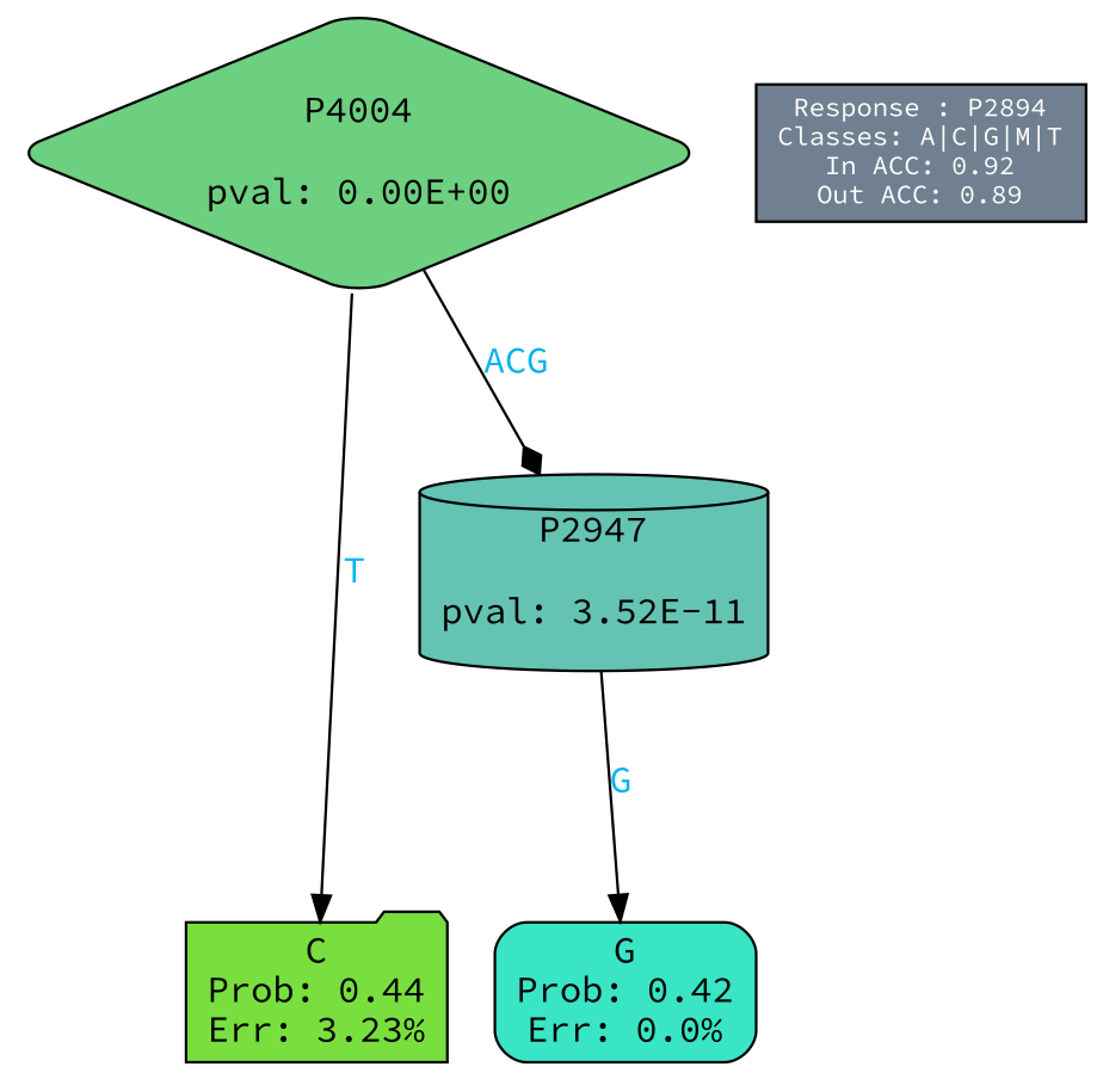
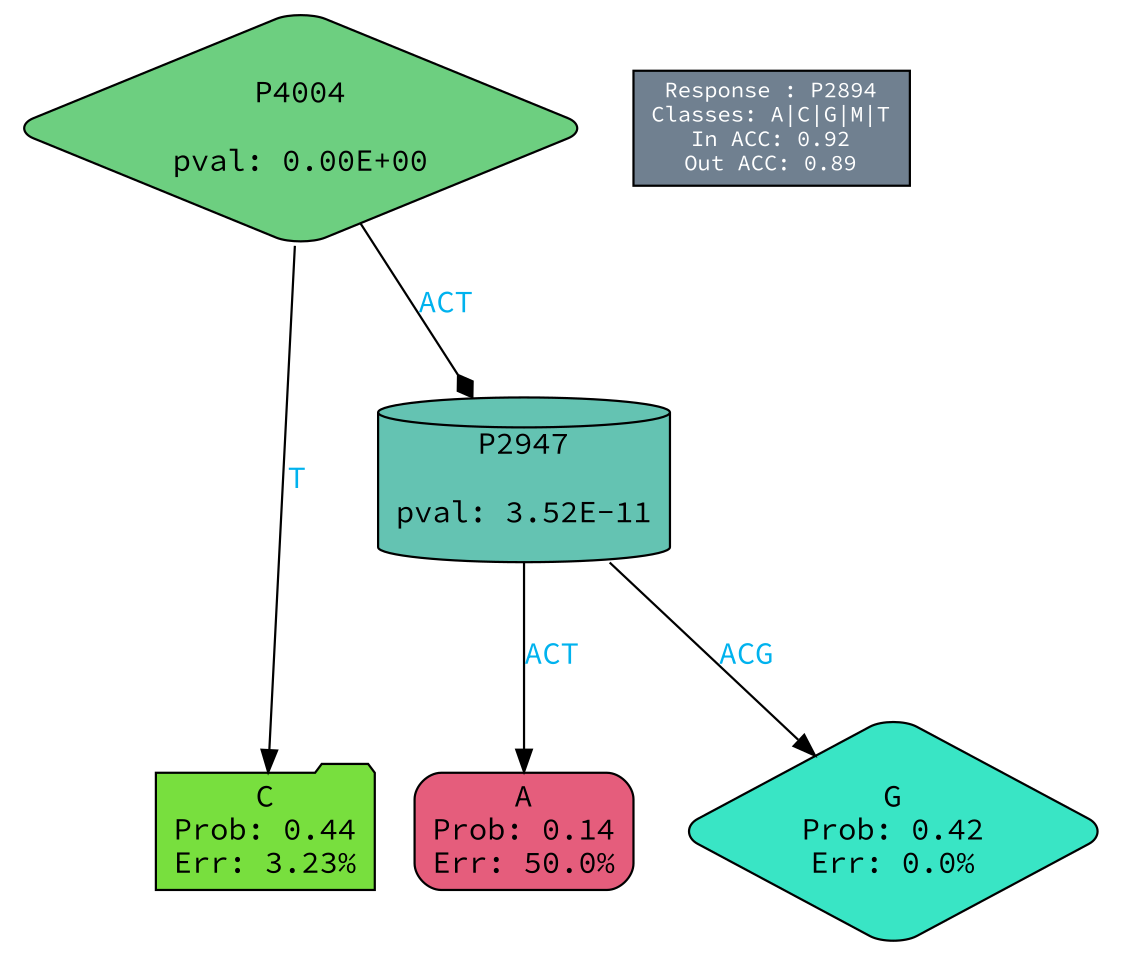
  digraph {
    fontname="Source Code Pro"
    ranksep=equally
    splines=polylines
    node [color=black fontname="Source Code Pro" shape=box style="filled, rounded"]
    edge [arrowhead=normal fontcolor=deepskyblue2 fontname="Source Code Pro"]
-   n2 [fillcolor="#39e5c5" label="G\nProb: 0.42\nErr: 0.0%"]
+   n1 [fillcolor="#e55d7c" label="A\nProb: 0.14\nErr: 50.0%"]
+   n2 [fillcolor="#39e5c5" label="G\nProb: 0.42\nErr: 0.0%" shape=diamond]
    n3 [fillcolor="#78df3e" label="C\nProb: 0.44\nErr: 3.23%" shape=folder]
    n4 [align=left fillcolor=slategray fontcolor=white fontsize=10 label="Response : P2894\nClasses: A|C|G|M|T\nIn ACC: 0.92\nOut ACC: 0.89\n" style=filled]
    n5 [fillcolor="#6dcf80" label="P4004\n\npval: 0.00E+00" shape=diamond]
    n6 [fillcolor="#64c3b2" label="P2947\n\npval: 3.52E-11" shape=cylinder]
    subgraph sub_1 {
      rank=same
+     n1
      n2
      n3
    }
    subgraph sub_2 {
      rank=same
      n4
      n5
    }
    n5 -> n3 [label=T]
-   n5 -> n6 [arrowhead=diamond label=ACG]
-   n6 -> n2 [label=G]
+   n5 -> n6 [arrowhead=diamond label=ACT]
+   n6 -> n1 [label=ACT]
+   n6 -> n2 [label=ACG]
  }
